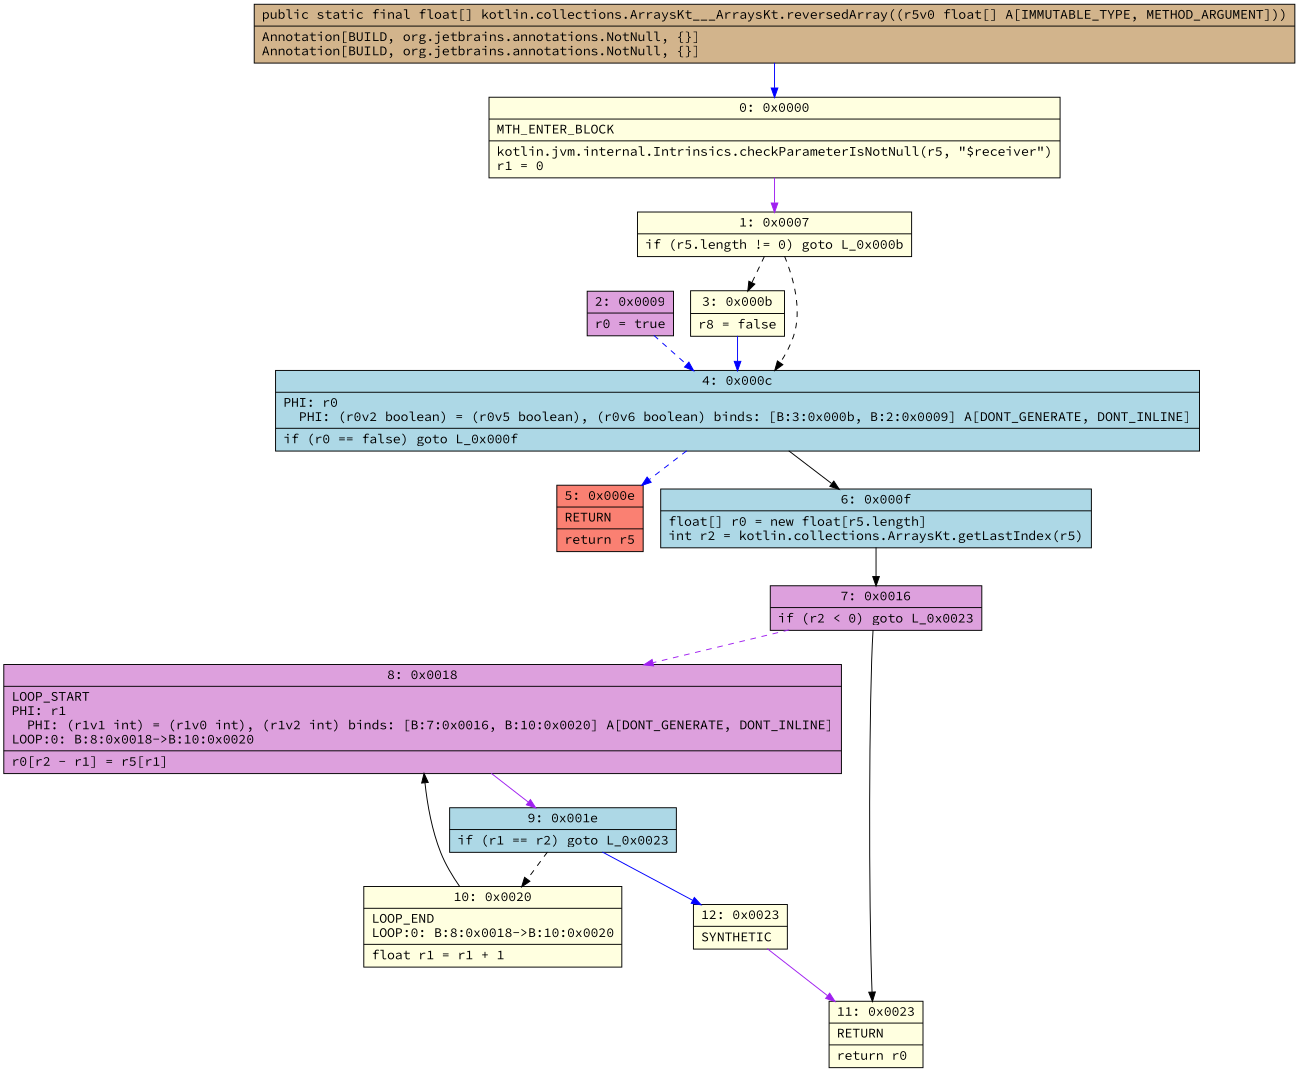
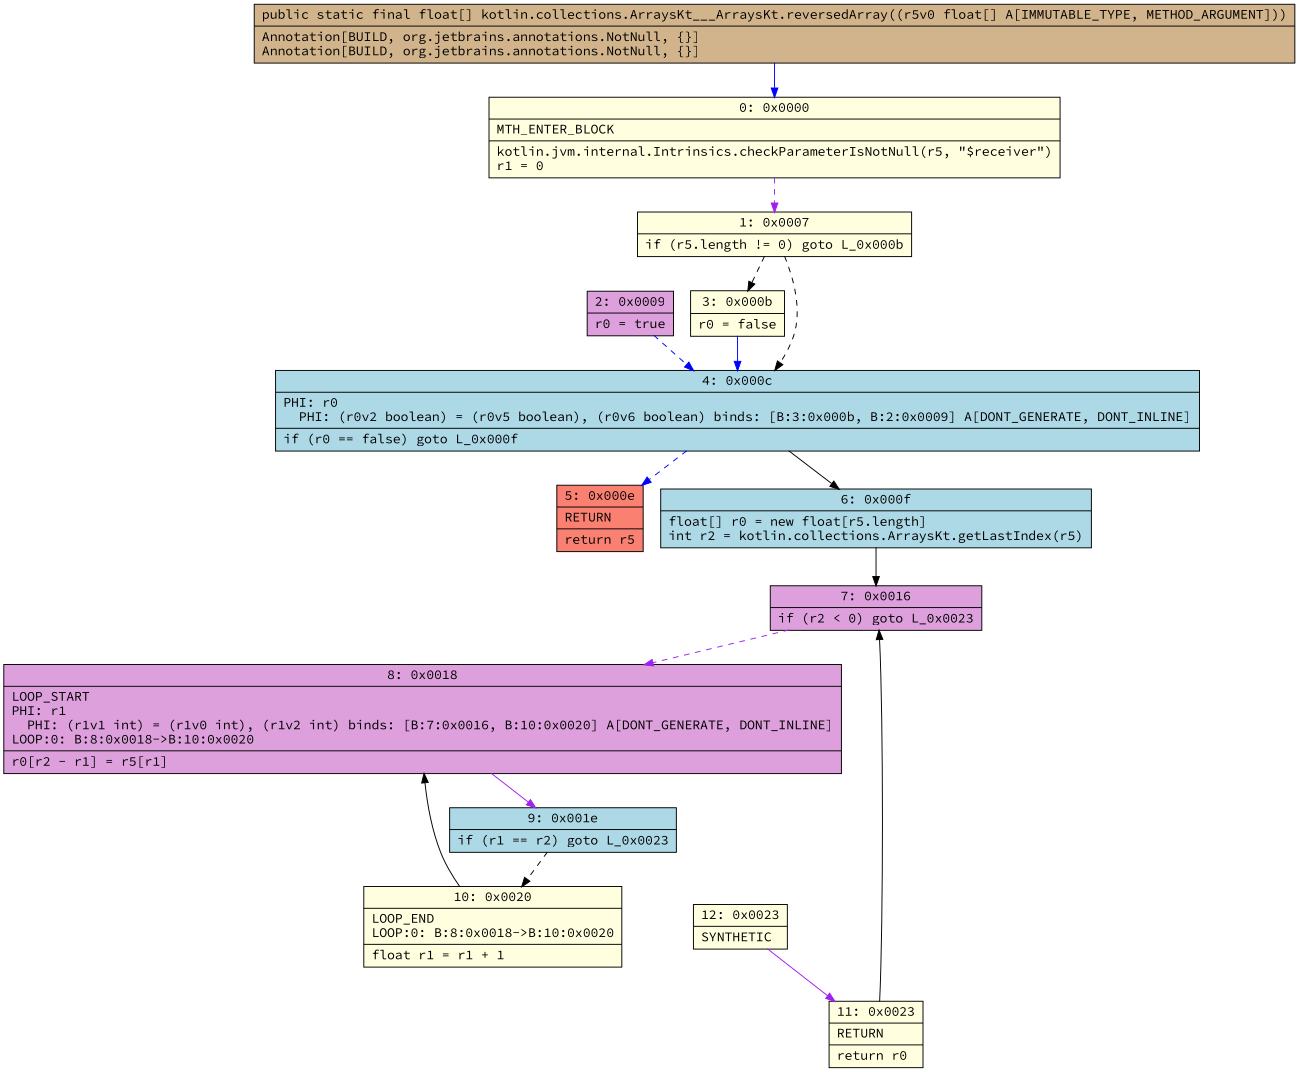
  digraph {
    fontname="Source Code Pro"
    node [fillcolor=lightyellow fontname="Source Code Pro" shape=record style=filled]
    edge [color=black fontname="Source Code Pro"]
    n1 [label="{0\:\ 0x0000|MTH_ENTER_BLOCK\l|kotlin.jvm.internal.Intrinsics.checkParameterIsNotNull(r5, \"$receiver\")\lr1 = 0\l}"]
    n2 [label="{1\:\ 0x0007|if (r5.length != 0) goto L_0x000b\l}"]
-   n3 [label="{3\:\ 0x000b|r8 = false\l}"]
+   n3 [label="{3\:\ 0x000b|r0 = false\l}"]
    n4 [fillcolor=lightblue label="{4\:\ 0x000c|PHI: r0 \l  PHI: (r0v2 boolean) = (r0v5 boolean), (r0v6 boolean) binds: [B:3:0x000b, B:2:0x0009] A[DONT_GENERATE, DONT_INLINE]\l|if (r0 == false) goto L_0x000f\l}"]
    n5 [fillcolor=plum label="{2\:\ 0x0009|r0 = true\l}"]
    n6 [fillcolor=salmon label="{5\:\ 0x000e|RETURN\l|return r5\l}"]
    n7 [fillcolor=lightblue label="{6\:\ 0x000f|float[] r0 = new float[r5.length]\lint r2 = kotlin.collections.ArraysKt.getLastIndex(r5)\l}"]
    n8 [fillcolor=plum label="{7\:\ 0x0016|if (r2 \< 0) goto L_0x0023\l}"]
    n9 [fillcolor=plum label="{8\:\ 0x0018|LOOP_START\lPHI: r1 \l  PHI: (r1v1 int) = (r1v0 int), (r1v2 int) binds: [B:7:0x0016, B:10:0x0020] A[DONT_GENERATE, DONT_INLINE]\lLOOP:0: B:8:0x0018\-\>B:10:0x0020\l|r0[r2 \- r1] = r5[r1]\l}"]
    n10 [label="{11\:\ 0x0023|RETURN\l|return r0\l}"]
    n11 [fillcolor=lightblue label="{9\:\ 0x001e|if (r1 == r2) goto L_0x0023\l}"]
    n12 [label="{10\:\ 0x0020|LOOP_END\lLOOP:0: B:8:0x0018\-\>B:10:0x0020\l|float r1 = r1 + 1\l}"]
    n13 [label="{12\:\ 0x0023|SYNTHETIC\l}"]
    n14 [fillcolor=tan label="{public static final float[] kotlin.collections.ArraysKt___ArraysKt.reversedArray((r5v0 float[] A[IMMUTABLE_TYPE, METHOD_ARGUMENT]))  | Annotation[BUILD, org.jetbrains.annotations.NotNull, \{\}]\lAnnotation[BUILD, org.jetbrains.annotations.NotNull, \{\}]\l}"]
-   n1 -> n2 [color=purple]
+   n1 -> n2 [color=purple style=dashed]
    n2 -> n3 [style=dashed]
    n2 -> n4 [style=dashed]
    n3 -> n4 [color=blue]
    n4 -> n6 [color=blue style=dashed]
    n4 -> n7
    n5 -> n4 [color=blue style=dashed]
    n7 -> n8
    n8 -> n9 [color=purple style=dashed]
-   n8 -> n10
+   n10 -> n8
    n9 -> n11 [color=purple]
    n11 -> n12 [style=dashed]
-   n11 -> n13 [color=blue]
    n12 -> n9
    n13 -> n10 [color=purple]
    n14 -> n1 [color=blue]
  }
